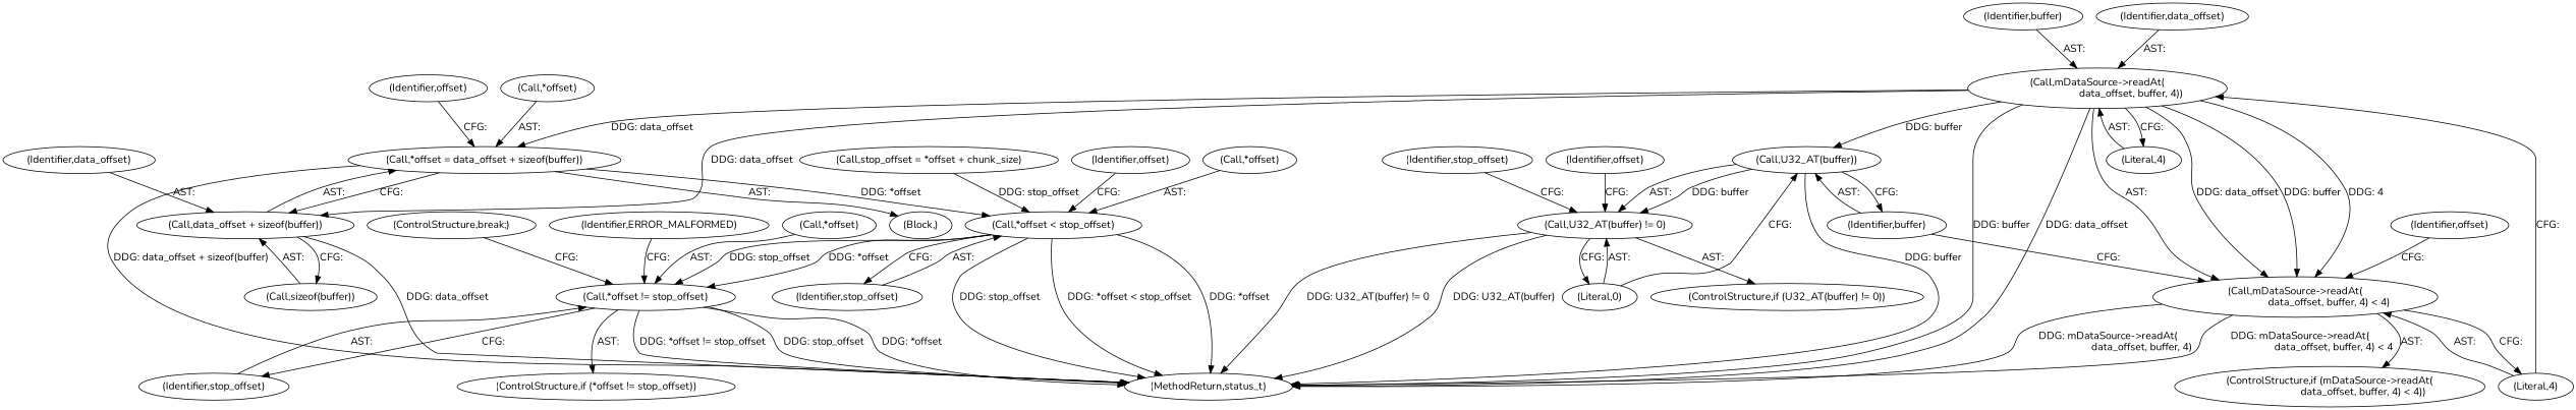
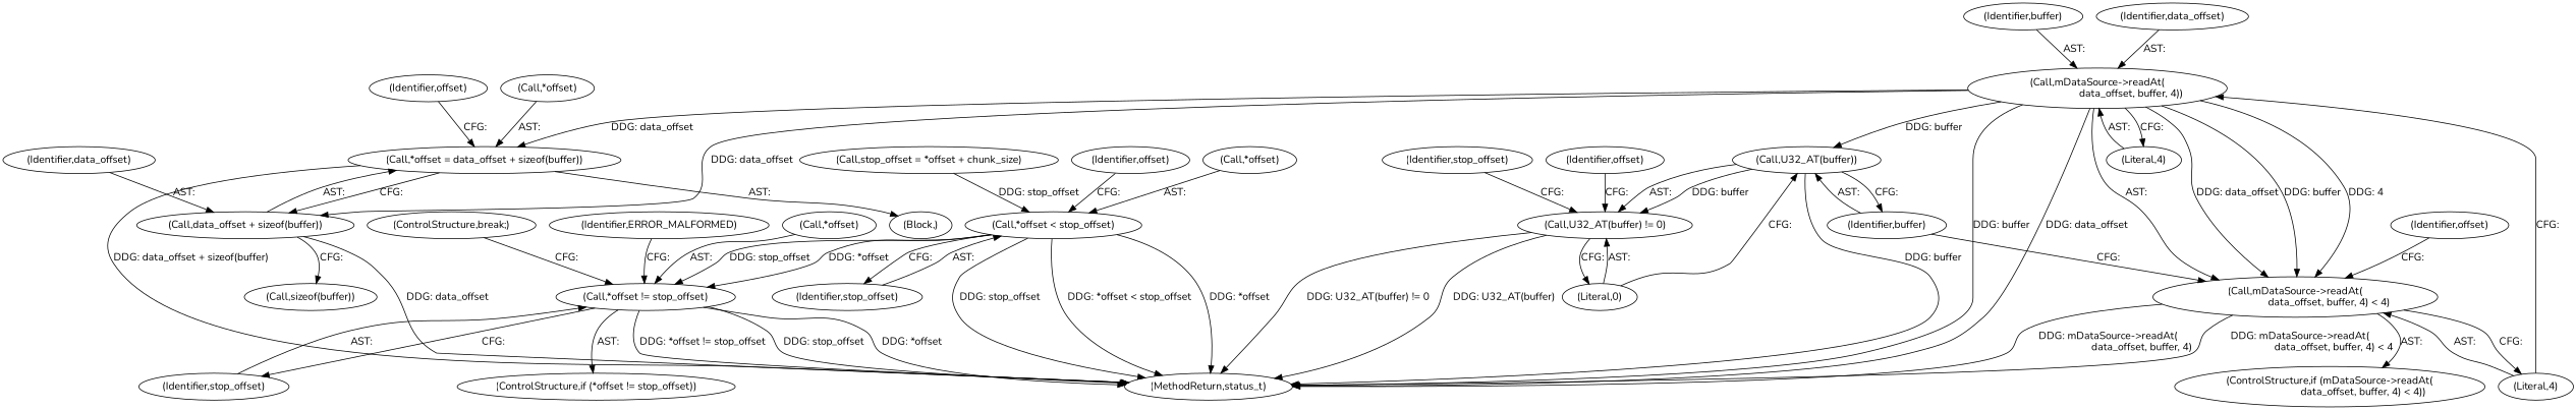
  digraph {
    fontname=Nunito
    node [fontname=Nunito]
    edge [fontname=Nunito]
    n1 [label="(Call,mDataSource->readAt(\n                        data_offset, buffer, 4))"]
    n2 [label="(Call,mDataSource->readAt(\n                        data_offset, buffer, 4) < 4)"]
    n3 [label="(Call,U32_AT(buffer))"]
    n4 [label="(Call,*offset = data_offset + sizeof(buffer))"]
    n5 [label="(Call,data_offset + sizeof(buffer))"]
    n6 [label="(Literal,4)"]
    n7 [label="(MethodReturn,status_t)"]
    n8 [label="(ControlStructure,if (mDataSource->readAt(\n                        data_offset, buffer, 4) < 4))"]
    n9 [label="(Literal,4)"]
    n10 [label="(Call,U32_AT(buffer) != 0)"]
    n11 [label="(Identifier,buffer)"]
    n12 [label="(Call,*offset < stop_offset)"]
    n13 [label="(Block,)"]
    n14 [label="(Call,sizeof(buffer))"]
    n15 [label="(Literal,0)"]
-   n16 [label="(ControlStructure,if (U32_AT(buffer) != 0))"]
    n17 [label="(Call,*offset != stop_offset)"]
    n18 [label="(Identifier,stop_offset)"]
    n19 [label="(ControlStructure,if (*offset != stop_offset))"]
    n20 [label="(Identifier,stop_offset)"]
    n21 [label="(Identifier,offset)"]
    n22 [label="(ControlStructure,break;)"]
    n23 [label="(Call,stop_offset = *offset + chunk_size)"]
    n24 [label="(Identifier,offset)"]
    n25 [label="(Identifier,data_offset)"]
    n26 [label="(Identifier,buffer)"]
    n27 [label="(Identifier,ERROR_MALFORMED)"]
    n28 [label="(Identifier,stop_offset)"]
    n29 [label="(Call,*offset)"]
    n30 [label="(Identifier,offset)"]
    n31 [label="(Identifier,offset)"]
    n32 [label="(Call,*offset)"]
    n33 [label="(Identifier,data_offset)"]
    n34 [label="(Call,*offset)"]
    n1 -> n2 [label="AST: "]
    n1 -> n2 [label="DDG: data_offset"]
    n1 -> n2 [label="DDG: buffer"]
    n1 -> n2 [label="DDG: 4"]
    n1 -> n3 [label="DDG: buffer"]
    n1 -> n4 [label="DDG: data_offset"]
    n1 -> n5 [label="DDG: data_offset"]
    n1 -> n6 [label="CFG: "]
    n1 -> n7 [label="DDG: buffer"]
    n1 -> n7 [label="DDG: data_offset"]
    n2 -> n7 [label="DDG: mDataSource->readAt(\n                        data_offset, buffer, 4)"]
    n2 -> n7 [label="DDG: mDataSource->readAt(\n                        data_offset, buffer, 4) < 4"]
    n2 -> n8 [label="AST: "]
    n2 -> n9 [label="CFG: "]
    n3 -> n7 [label="DDG: buffer"]
    n3 -> n10 [label="AST: "]
    n3 -> n10 [label="DDG: buffer"]
    n3 -> n11 [label="CFG: "]
    n4 -> n5 [label="CFG: "]
    n4 -> n7 [label="DDG: data_offset + sizeof(buffer)"]
-   n4 -> n12 [label="DDG: *offset"]
    n4 -> n13 [label="AST: "]
    n5 -> n4 [label="AST: "]
    n5 -> n7 [label="DDG: data_offset"]
    n5 -> n14 [label="CFG: "]
    n6 -> n1 [label="AST: "]
    n9 -> n1 [label="CFG: "]
    n9 -> n2 [label="AST: "]
    n10 -> n7 [label="DDG: U32_AT(buffer) != 0"]
    n10 -> n7 [label="DDG: U32_AT(buffer)"]
    n10 -> n15 [label="CFG: "]
-   n10 -> n16 [label="AST: "]
    n11 -> n2 [label="CFG: "]
    n11 -> n3 [label="AST: "]
    n12 -> n7 [label="DDG: stop_offset"]
    n12 -> n7 [label="DDG: *offset < stop_offset"]
    n12 -> n7 [label="DDG: *offset"]
    n12 -> n17 [label="DDG: *offset"]
    n12 -> n17 [label="DDG: stop_offset"]
    n12 -> n18 [label="CFG: "]
-   n14 -> n5 [label="AST: "]
    n15 -> n3 [label="CFG: "]
    n15 -> n10 [label="AST: "]
    n17 -> n7 [label="DDG: *offset != stop_offset"]
    n17 -> n7 [label="DDG: stop_offset"]
    n17 -> n7 [label="DDG: *offset"]
    n17 -> n19 [label="AST: "]
    n17 -> n20 [label="CFG: "]
    n18 -> n12 [label="AST: "]
    n20 -> n17 [label="AST: "]
    n21 -> n4 [label="CFG: "]
    n22 -> n17 [label="CFG: "]
    n23 -> n12 [label="DDG: stop_offset"]
    n24 -> n10 [label="CFG: "]
    n25 -> n5 [label="AST: "]
    n26 -> n1 [label="AST: "]
    n27 -> n17 [label="CFG: "]
    n28 -> n10 [label="CFG: "]
    n29 -> n17 [label="AST: "]
    n30 -> n2 [label="CFG: "]
    n31 -> n12 [label="CFG: "]
    n32 -> n4 [label="AST: "]
    n33 -> n1 [label="AST: "]
    n34 -> n12 [label="AST: "]
  }
